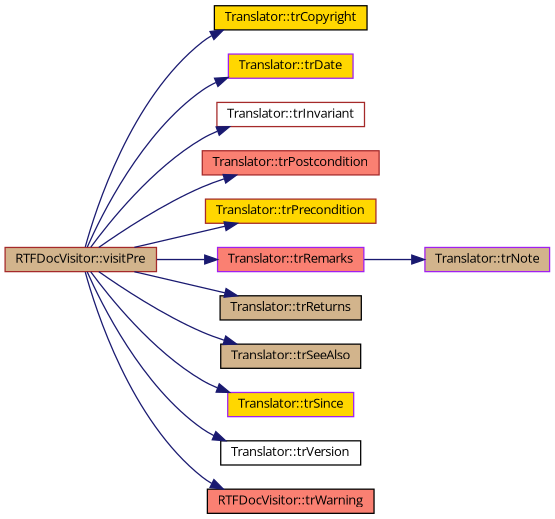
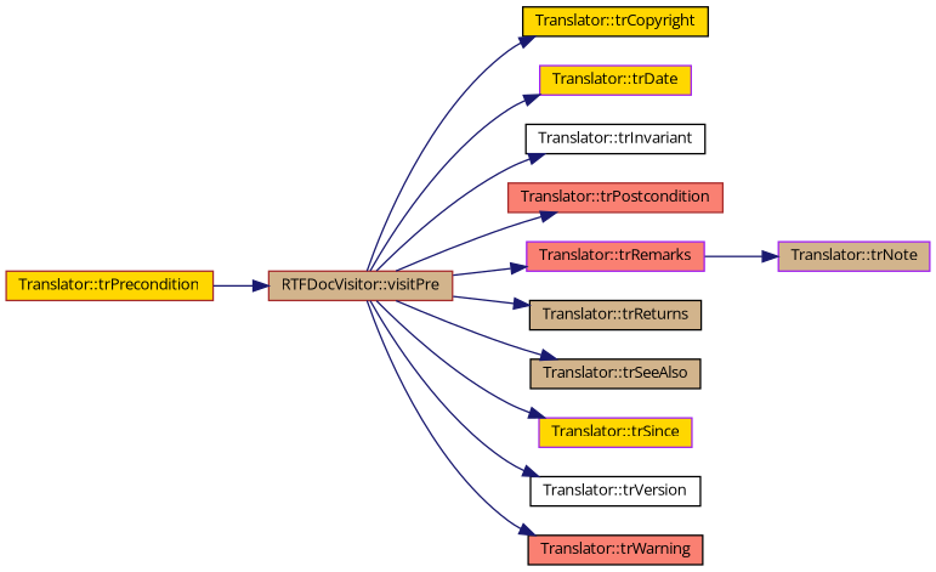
  digraph {
    fontname="Open Sans"
    rankdir=LR
    node [color=black fillcolor=tan fontname="Open Sans" fontsize=10 shape=record style=filled]
    edge [color=midnightblue fontname="Open Sans" fontsize=10 labelfontname=Helvetica labelfontsize=10 style=solid]
    n1 [color=brown fontcolor=black height=0.2 label="RTFDocVisitor::visitPre" width=0.4]
    n2 [fillcolor=gold height=0.2 label="Translator::trCopyright" width=0.4]
    n3 [color=purple fillcolor=gold height=0.2 label="Translator::trDate" width=0.4]
-   n4 [color=brown fillcolor=white height=0.2 label="Translator::trInvariant" width=0.4]
+   n4 [fillcolor=white height=0.2 label="Translator::trInvariant" width=0.4]
    n5 [color=brown fillcolor=salmon height=0.2 label="Translator::trPostcondition" width=0.4]
    n6 [color=brown fillcolor=gold height=0.2 label="Translator::trPrecondition" width=0.4]
    n7 [color=purple fillcolor=salmon height=0.2 label="Translator::trRemarks" width=0.4]
    n8 [height=0.2 label="Translator::trReturns" width=0.4]
    n9 [height=0.2 label="Translator::trSeeAlso" width=0.4]
    n10 [color=purple fillcolor=gold height=0.2 label="Translator::trSince" width=0.4]
    n11 [fillcolor=white height=0.2 label="Translator::trVersion" width=0.4]
-   n12 [fillcolor=salmon height=0.2 label="RTFDocVisitor::trWarning" width=0.4]
+   n12 [fillcolor=salmon height=0.2 label="Translator::trWarning" width=0.4]
    n13 [color=purple height=0.2 label="Translator::trNote" width=0.4]
    n1 -> n2
    n1 -> n3
    n1 -> n4
    n1 -> n5
-   n1 -> n6
+   n6 -> n1
    n1 -> n7
    n1 -> n8
    n1 -> n9
    n1 -> n10
    n1 -> n11
    n1 -> n12
    n7 -> n13
  }
